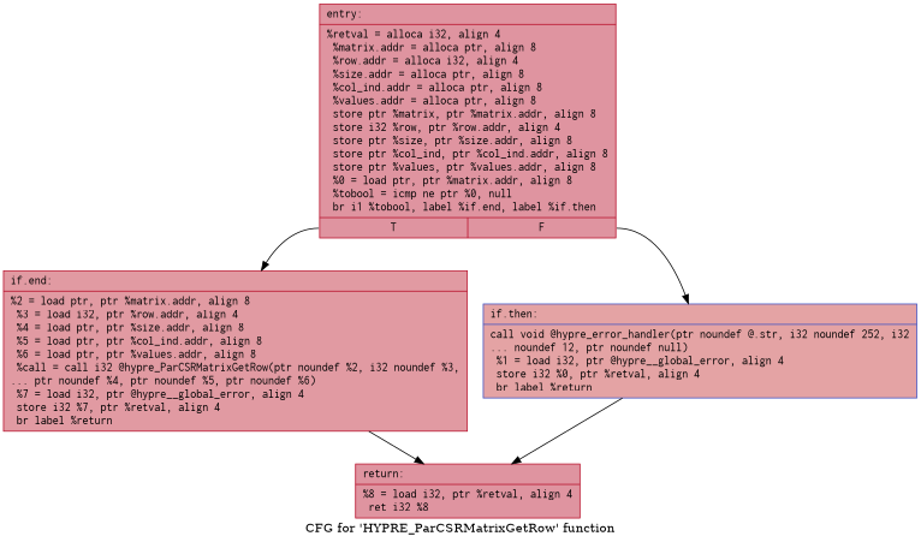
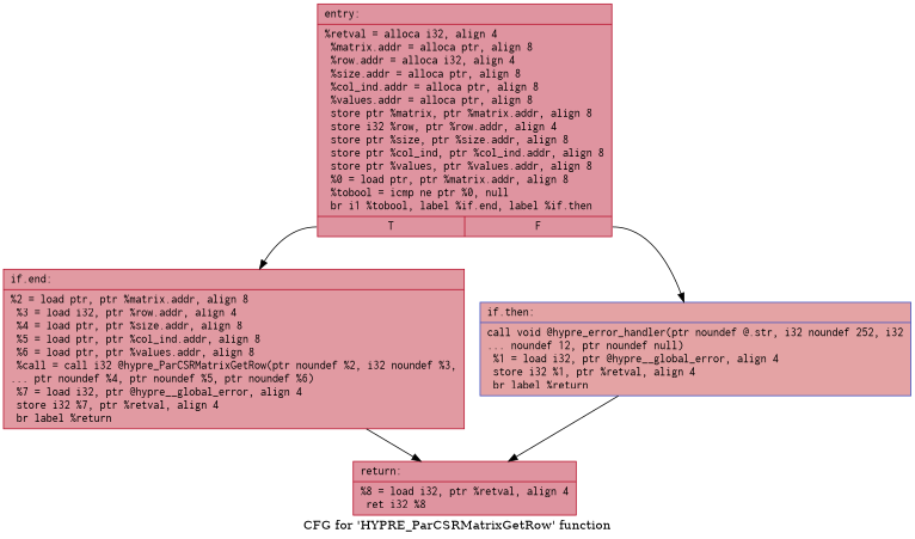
  digraph {
    label="CFG for 'HYPRE_ParCSRMatrixGetRow' function"
    node [color="#b70d28ff" fillcolor="#b70d2870" fontname=Courier shape=record style=filled]
    n1 [label="{entry:\l|  %retval = alloca i32, align 4\l  %matrix.addr = alloca ptr, align 8\l  %row.addr = alloca i32, align 4\l  %size.addr = alloca ptr, align 8\l  %col_ind.addr = alloca ptr, align 8\l  %values.addr = alloca ptr, align 8\l  store ptr %matrix, ptr %matrix.addr, align 8\l  store i32 %row, ptr %row.addr, align 4\l  store ptr %size, ptr %size.addr, align 8\l  store ptr %col_ind, ptr %col_ind.addr, align 8\l  store ptr %values, ptr %values.addr, align 8\l  %0 = load ptr, ptr %matrix.addr, align 8\l  %tobool = icmp ne ptr %0, null\l  br i1 %tobool, label %if.end, label %if.then\l|{<s0>T|<s1>F}}"]
    n2 [fillcolor="#bb1b2c70" label="{if.end:\l|  %2 = load ptr, ptr %matrix.addr, align 8\l  %3 = load i32, ptr %row.addr, align 4\l  %4 = load ptr, ptr %size.addr, align 8\l  %5 = load ptr, ptr %col_ind.addr, align 8\l  %6 = load ptr, ptr %values.addr, align 8\l  %call = call i32 @hypre_ParCSRMatrixGetRow(ptr noundef %2, i32 noundef %3,\l... ptr noundef %4, ptr noundef %5, ptr noundef %6)\l  %7 = load i32, ptr @hypre__global_error, align 4\l  store i32 %7, ptr %retval, align 4\l  br label %return\l}"]
-   n3 [color="#3d50c3ff" fillcolor="#c32e3170" label="{if.then:\l|  call void @hypre_error_handler(ptr noundef @.str, i32 noundef 252, i32\l... noundef 12, ptr noundef null)\l  %1 = load i32, ptr @hypre__global_error, align 4\l  store i32 %0, ptr %retval, align 4\l  br label %return\l}"]
+   n3 [color="#3d50c3ff" fillcolor="#c32e3170" label="{if.then:\l|  call void @hypre_error_handler(ptr noundef @.str, i32 noundef 252, i32\l... noundef 12, ptr noundef null)\l  %1 = load i32, ptr @hypre__global_error, align 4\l  store i32 %1, ptr %retval, align 4\l  br label %return\l}"]
    n4 [label="{return:\l|  %8 = load i32, ptr %retval, align 4\l  ret i32 %8\l}"]
    n1 -> n2 [tailport=s0]
    n1 -> n3 [tailport=s1]
    n2 -> n4
    n3 -> n4
  }
